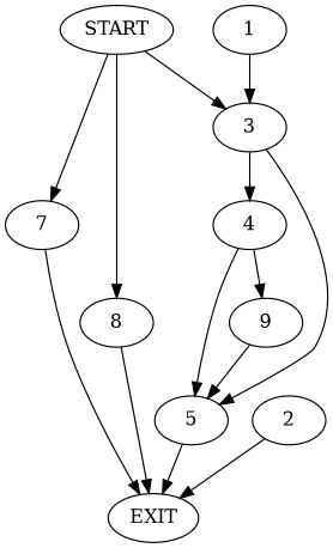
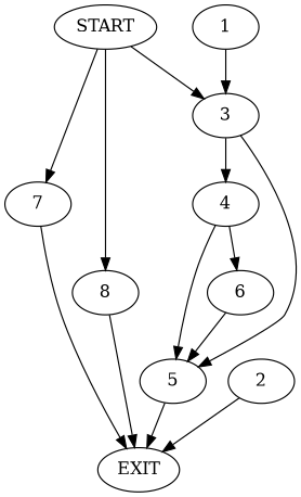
  digraph {
    n1 [label=START]
    7
    8
    3
    1
    n6 [label=EXIT]
    2
    4
    5
-   6 [label=9]
+   6
    n1 -> 7
    n1 -> 8
    n1 -> 3
    7 -> n6
    8 -> n6
    3 -> 4
    3 -> 5
    1 -> 3
    2 -> n6
    4 -> 5
    4 -> 6
    5 -> n6
    6 -> 5
  }
